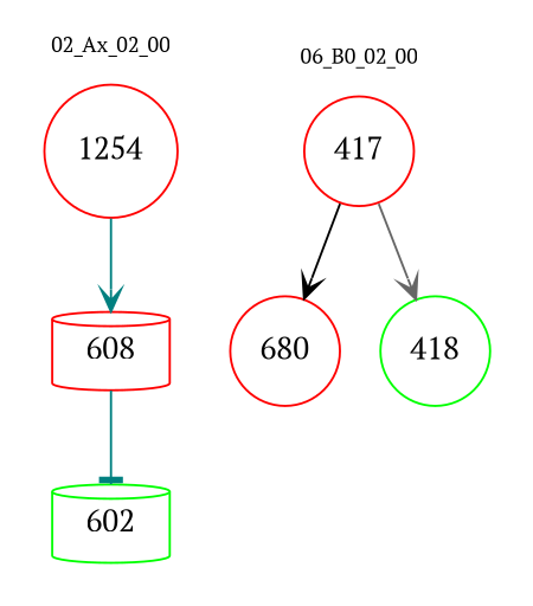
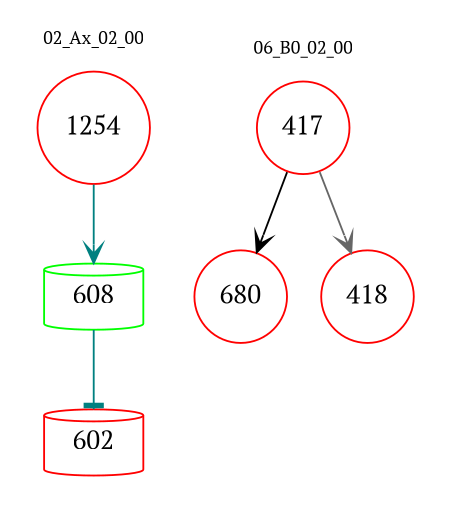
  digraph {
    fontname="PT Serif"
    node [color=green fontname="PT Serif" shape=circle]
    edge [arrowhead=vee color=teal fontname="PT Serif"]
-   n1 [color=red label=608 shape=cylinder]
-   n2 [label=602 shape=cylinder]
+   n1 [label=608 shape=cylinder]
+   n2 [color=red label=602 shape=cylinder]
    n3 [color=red label=1254]
    n4 [color=red label=417]
    n5 [color=red label=680]
-   n6 [label=418]
+   n6 [color=red label=418]
    subgraph cluster_1 {
      color=white
      fontsize=10
      label="02_Ax_02_00"
      n1
      n2
      n3
    }
    subgraph cluster_2 {
      color=white
      fontsize=10
      label="06_B0_02_00"
      n4
      n5
      n6
    }
    n1 -> n2 [arrowhead=tee]
    n3 -> n1
    n4 -> n5 [color=black]
    n4 -> n6 [color=gray40]
  }
